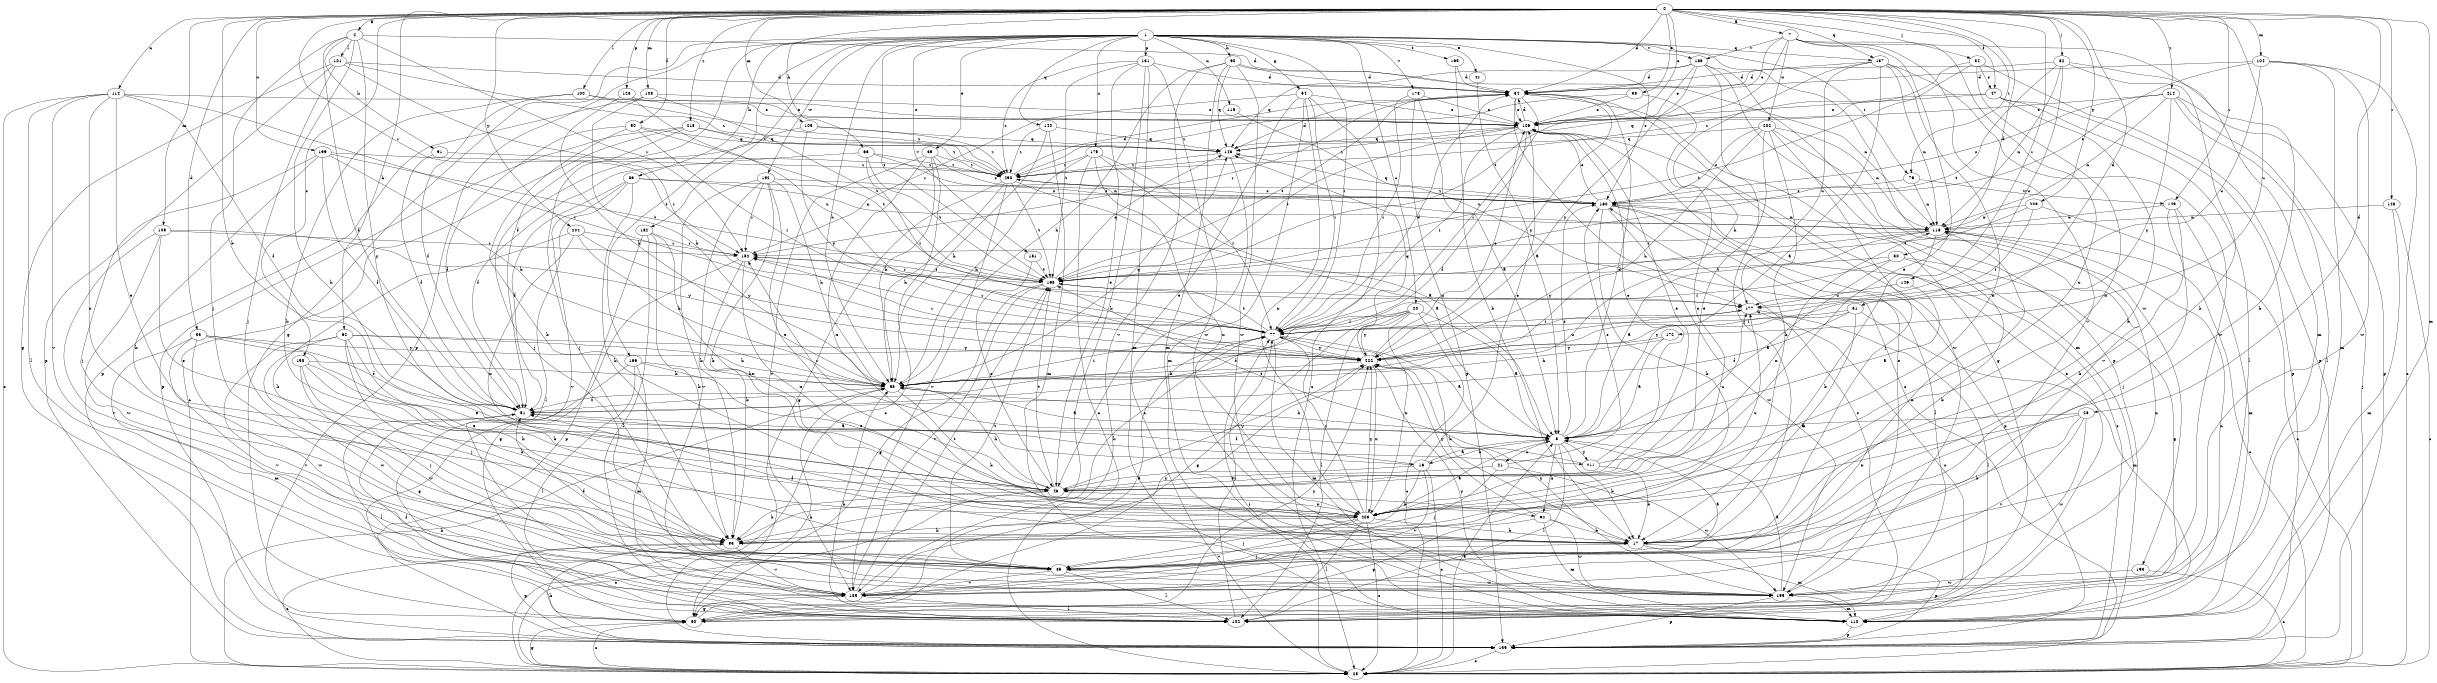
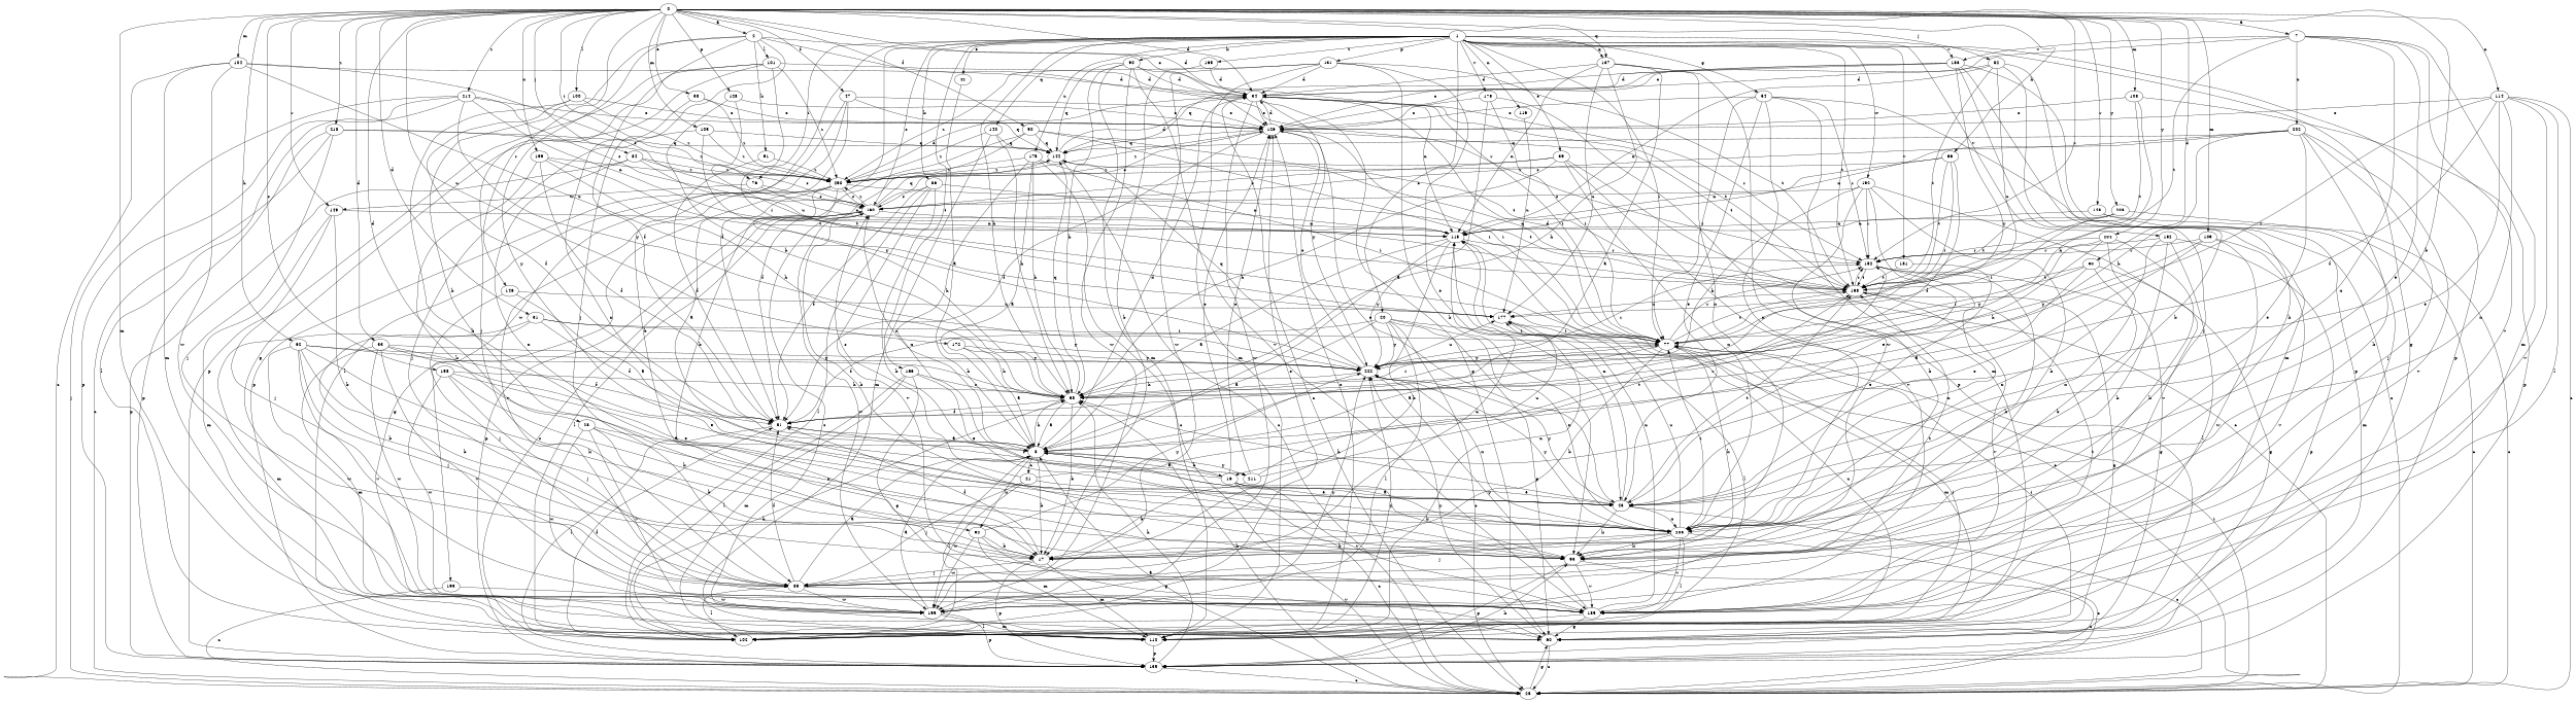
  strict digraph {
    0
    2
    7
    16
    28
    30
    31
    33
    34
    38
    47
    50
    62
    66
    76
    82
    84
    100
    104
    105
    108
    109
    110
    114
    126
    128
    137
    146
    148
    149
    152
    158
    172
    199
    204
    208
    214
    218
    51
    85
    91
    92
    101
    211
    168
    183
    43
    185
    202
    203
    8
    25
    93
    17
    195
    60
    77
    n58 [label=222]
    n59 [label=290]
    135
    102
-   143
+   143 [label=144]
    68
    118
    160
    177
    1
    20
    39
    42
    54
    86
    90
    116
    131
    140
    165
    166
    175
    178
    181
    182
    192
    193
    21
    0 -> 2 [label=a]
    0 -> 7 [label=a]
    0 -> 16 [label=b]
    0 -> 28 [label=d]
    0 -> 30 [label=d]
    0 -> 31 [label=d]
    0 -> 33 [label=d]
    0 -> 34 [label=d]
    0 -> 38 [label=e]
    0 -> 47 [label=f]
    0 -> 50 [label=f]
    0 -> 62 [label=h]
    0 -> 66 [label=h]
    0 -> 76 [label=i]
    0 -> 82 [label=j]
    0 -> 84 [label=j]
    0 -> 100 [label=l]
    0 -> 104 [label=m]
    0 -> 105 [label=m]
    0 -> 108 [label=m]
    0 -> 109 [label=m]
    0 -> 110 [label=m]
    0 -> 114 [label=n]
    0 -> 126 [label=o]
    0 -> 128 [label=p]
    0 -> 137 [label=q]
    0 -> 146 [label=r]
    0 -> 148 [label=r]
    0 -> 149 [label=r]
    0 -> 152 [label=r]
    0 -> 158 [label=s]
    0 -> 172 [label=u]
    0 -> 199 [label=x]
    0 -> 204 [label=y]
    0 -> 208 [label=y]
    0 -> 214 [label=z]
    0 -> 218 [label=z]
    2 -> 34 [label=d]
    2 -> 152 [label=r]
    2 -> 51 [label=f]
    2 -> 85 [label=j]
    2 -> 91 [label=k]
    2 -> 92 [label=k]
    2 -> 101 [label=l]
    2 -> 211 [label=y]
    7 -> 110 [label=m]
    7 -> 126 [label=o]
    7 -> 168 [label=t]
    7 -> 183 [label=v]
    7 -> 43 [label=e]
    7 -> 185 [label=v]
    7 -> 202 [label=x]
    7 -> 203 [label=x]
    16 -> 126 [label=o]
    16 -> 51 [label=f]
    16 -> 43 [label=e]
    16 -> 185 [label=v]
    16 -> 8 [label=a]
    16 -> 25 [label=c]
    16 -> 93 [label=k]
    28 -> 185 [label=v]
    28 -> 203 [label=x]
    28 -> 8 [label=a]
    28 -> 17 [label=b]
    28 -> 195 [label=w]
    30 -> 168 [label=t]
    30 -> 8 [label=a]
    30 -> 17 [label=b]
    30 -> 60 [label=g]
    30 -> 77 [label=i]
    31 -> 110 [label=m]
    31 -> 51 [label=f]
    31 -> 17 [label=b]
    31 -> 77 [label=i]
    31 -> n58 [label=y]
    33 -> 110 [label=m]
    33 -> 51 [label=f]
    33 -> 43 [label=e]
    33 -> 185 [label=v]
    33 -> 195 [label=w]
    33 -> n58 [label=y]
    34 -> 126 [label=o]
    34 -> 152 [label=r]
    34 -> 168 [label=t]
    34 -> 25 [label=c]
    34 -> 195 [label=w]
    34 -> 60 [label=g]
    34 -> 77 [label=i]
    34 -> n58 [label=y]
    38 -> 126 [label=o]
    38 -> 203 [label=x]
    38 -> n59 [label=z]
    47 -> 126 [label=o]
    47 -> 17 [label=b]
    47 -> 135 [label=p]
    47 -> 102 [label=l]
    47 -> 143 [label=q]
    50 -> 51 [label=f]
    50 -> 168 [label=t]
    50 -> 17 [label=b]
    50 -> 77 [label=i]
    50 -> 143 [label=q]
    62 -> 85 [label=j]
    62 -> 185 [label=v]
    62 -> 93 [label=k]
    62 -> 17 [label=b]
    62 -> 195 [label=w]
    62 -> n58 [label=y]
    62 -> 68 [label=h]
    66 -> 51 [label=f]
    66 -> 168 [label=t]
    66 -> 77 [label=i]
    66 -> n59 [label=z]
    66 -> 118 [label=n]
    76 -> 149 [label=w]
    76 -> 118 [label=n]
    76 -> 160 [label=s]
    82 -> 34 [label=d]
    82 -> 168 [label=t]
    82 -> 93 [label=k]
    82 -> 17 [label=b]
    82 -> 118 [label=n]
    82 -> 177 [label=u]
    84 -> 168 [label=t]
    84 -> 203 [label=x]
    84 -> n59 [label=z]
    84 -> 135 [label=p]
-   84 -> 47 [label=s]
+   84 -> 160 [label=s]
    100 -> 126 [label=o]
    100 -> 51 [label=f]
    100 -> 93 [label=k]
    100 -> n59 [label=z]
    104 -> 34 [label=d]
    104 -> 110 [label=m]
    104 -> 25 [label=c]
    104 -> 195 [label=w]
    104 -> 160 [label=s]
    104 -> 177 [label=u]
    105 -> 85 [label=j]
    105 -> n58 [label=y]
    105 -> n59 [label=z]
    105 -> 143 [label=q]
    108 -> 126 [label=o]
    108 -> 168 [label=t]
    108 -> 135 [label=p]
    108 -> 68 [label=h]
    109 -> 152 [label=r]
    109 -> 43 [label=e]
    109 -> 185 [label=v]
    109 -> 195 [label=w]
    109 -> n58 [label=y]
    110 -> 126 [label=o]
    110 -> n58 [label=y]
    110 -> 135 [label=p]
    110 -> 118 [label=n]
    114 -> 126 [label=o]
    114 -> 51 [label=f]
    114 -> 43 [label=e]
    114 -> 185 [label=v]
    114 -> 203 [label=x]
    114 -> 25 [label=c]
    114 -> 77 [label=i]
    114 -> 102 [label=l]
    126 -> 34 [label=d]
    126 -> 51 [label=f]
    126 -> 168 [label=t]
    126 -> 43 [label=e]
    126 -> 77 [label=i]
    126 -> n59 [label=z]
    126 -> 143 [label=q]
    128 -> 126 [label=o]
    128 -> 68 [label=h]
    128 -> 177 [label=u]
    137 -> 34 [label=d]
    137 -> 203 [label=x]
    137 -> 8 [label=a]
    137 -> 195 [label=w]
    137 -> 68 [label=h]
    137 -> 118 [label=n]
    137 -> 177 [label=u]
-   199 -> 85 [label=j]
+   146 -> 85 [label=j]
    146 -> 8 [label=a]
    146 -> 177 [label=u]
    148 -> 110 [label=m]
    148 -> 25 [label=c]
    148 -> 118 [label=n]
    149 -> 110 [label=m]
    149 -> 85 [label=j]
    149 -> 17 [label=b]
    149 -> 118 [label=n]
    152 -> 168 [label=t]
    152 -> 203 [label=x]
    152 -> 93 [label=k]
    152 -> 60 [label=g]
    158 -> 85 [label=j]
    158 -> 43 [label=e]
    158 -> 93 [label=k]
    158 -> 195 [label=w]
    158 -> 68 [label=h]
    172 -> 8 [label=a]
    172 -> n58 [label=y]
    172 -> 68 [label=h]
    199 -> 51 [label=f]
    199 -> 168 [label=t]
    199 -> 93 [label=k]
    199 -> n59 [label=z]
    199 -> 68 [label=h]
    204 -> 152 [label=r]
    204 -> 203 [label=x]
    204 -> 93 [label=k]
    204 -> n58 [label=y]
    204 -> 68 [label=h]
    208 -> 168 [label=t]
    208 -> 25 [label=c]
    208 -> 77 [label=i]
    208 -> 118 [label=n]
    214 -> 126 [label=o]
    214 -> 25 [label=j]
    214 -> n58 [label=y]
    214 -> 135 [label=p]
    214 -> 102 [label=l]
    214 -> 118 [label=n]
    214 -> 160 [label=s]
    218 -> 85 [label=j]
    218 -> 25 [label=c]
    218 -> n59 [label=z]
    218 -> 135 [label=p]
    218 -> 143 [label=q]
    51 -> 8 [label=a]
    51 -> 102 [label=l]
    85 -> 51 [label=f]
    85 -> 168 [label=t]
    85 -> 185 [label=v]
    85 -> 8 [label=a]
    85 -> 195 [label=w]
    85 -> 102 [label=l]
    85 -> 118 [label=n]
    91 -> 51 [label=f]
    91 -> n59 [label=z]
    92 -> 110 [label=m]
    92 -> 17 [label=b]
    92 -> 195 [label=w]
    92 -> 60 [label=g]
    92 -> n58 [label=y]
    101 -> 34 [label=d]
    101 -> 85 [label=j]
    101 -> 60 [label=g]
    101 -> 77 [label=i]
    101 -> n59 [label=z]
    101 -> 135 [label=p]
    211 -> 126 [label=o]
    211 -> 168 [label=t]
    211 -> 17 [label=b]
    211 -> 177 [label=u]
    168 -> 152 [label=r]
    168 -> 185 [label=v]
    168 -> 60 [label=g]
    168 -> 143 [label=q]
    168 -> 177 [label=u]
    183 -> 34 [label=d]
    183 -> 110 [label=m]
    183 -> 126 [label=o]
    183 -> 85 [label=j]
    183 -> n58 [label=y]
    183 -> 135 [label=p]
    183 -> 143 [label=q]
    43 -> 168 [label=t]
    43 -> 203 [label=x]
    43 -> 25 [label=c]
    43 -> 93 [label=k]
    43 -> n58 [label=y]
    43 -> 68 [label=h]
    43 -> 118 [label=n]
    185 -> 168 [label=t]
    185 -> 60 [label=g]
    185 -> n58 [label=y]
    185 -> 102 [label=l]
    185 -> 118 [label=n]
    202 -> 85 [label=j]
    202 -> 43 [label=e]
    202 -> 185 [label=v]
    202 -> 93 [label=k]
    202 -> 143 [label=q]
    202 -> 68 [label=h]
    202 -> 118 [label=n]
    202 -> 160 [label=s]
    203 -> 85 [label=j]
    203 -> 185 [label=v]
    203 -> 8 [label=a]
    203 -> 25 [label=c]
    203 -> 93 [label=k]
    203 -> 17 [label=b]
    203 -> 77 [label=i]
    203 -> n58 [label=y]
    203 -> 102 [label=l]
    203 -> 177 [label=u]
    8 -> 16 [label=b]
    8 -> 34 [label=d]
    8 -> 92 [label=k]
    8 -> 211 [label=y]
    8 -> 17 [label=b]
    8 -> 102 [label=l]
    8 -> 68 [label=h]
    8 -> 160 [label=s]
    8 -> 21 [label=c]
    25 -> 8 [label=a]
    25 -> 60 [label=g]
    25 -> 77 [label=i]
    25 -> 68 [label=h]
    93 -> 185 [label=v]
    93 -> 25 [label=c]
    93 -> 135 [label=p]
    17 -> 110 [label=m]
    17 -> 51 [label=f]
    17 -> 85 [label=j]
    17 -> 135 [label=p]
    195 -> 110 [label=m]
    195 -> 126 [label=o]
    195 -> 8 [label=a]
    195 -> n58 [label=y]
    195 -> 135 [label=p]
    60 -> 25 [label=c]
    60 -> 77 [label=i]
    60 -> n58 [label=y]
    60 -> 160 [label=s]
    77 -> 34 [label=d]
    77 -> 110 [label=m]
    77 -> 152 [label=r]
    77 -> 168 [label=t]
    77 -> 8 [label=a]
    77 -> 93 [label=k]
    77 -> 17 [label=b]
    77 -> n58 [label=y]
    n58 -> 126 [label=o]
    n58 -> 152 [label=r]
    n58 -> 203 [label=x]
    n58 -> 143 [label=q]
    n58 -> 68 [label=h]
    n58 -> 177 [label=u]
    n59 -> 34 [label=d]
    n59 -> 168 [label=t]
    n59 -> 185 [label=v]
    n59 -> 8 [label=a]
    n59 -> 60 [label=g]
    n59 -> 68 [label=h]
    n59 -> 160 [label=s]
    135 -> 25 [label=c]
    135 -> 93 [label=k]
    135 -> 68 [label=h]
    135 -> 160 [label=s]
    102 -> 51 [label=f]
    102 -> 77 [label=i]
    102 -> 68 [label=h]
    102 -> 177 [label=u]
    143 -> 34 [label=d]
    143 -> 25 [label=c]
    143 -> n59 [label=z]
    68 -> 51 [label=f]
    68 -> 8 [label=a]
    68 -> 17 [label=b]
    68 -> 77 [label=i]
    68 -> 143 [label=q]
    118 -> 152 [label=r]
    118 -> 8 [label=a]
    118 -> 25 [label=c]
    118 -> 17 [label=b]
    118 -> n58 [label=y]
    160 -> 126 [label=o]
    160 -> 93 [label=k]
    160 -> 195 [label=w]
    160 -> n59 [label=z]
    160 -> 135 [label=p]
    160 -> 102 [label=l]
    160 -> 143 [label=q]
    160 -> 118 [label=n]
    177 -> 77 [label=i]
    177 -> 102 [label=l]
    1 -> 76 [label=i]
    1 -> 137 [label=q]
    1 -> 51 [label=f]
    1 -> 168 [label=t]
    1 -> 183 [label=v]
    1 -> 60 [label=g]
    1 -> 77 [label=i]
    1 -> 135 [label=p]
    1 -> 68 [label=h]
    1 -> 160 [label=s]
    1 -> 20 [label=c]
    1 -> 39 [label=e]
    1 -> 42 [label=e]
    1 -> 54 [label=g]
    1 -> 86 [label=k]
    1 -> 90 [label=k]
    1 -> 116 [label=n]
    1 -> 131 [label=p]
    1 -> 140 [label=q]
    1 -> 165 [label=t]
    1 -> 166 [label=t]
    1 -> 175 [label=u]
    1 -> 178 [label=v]
    1 -> 181 [label=v]
    1 -> 182 [label=v]
    1 -> 192 [label=w]
    1 -> 193 [label=w]
    20 -> 51 [label=f]
    20 -> 203 [label=x]
    20 -> 8 [label=a]
    20 -> 25 [label=c]
    20 -> 60 [label=g]
    20 -> 77 [label=i]
    20 -> n58 [label=y]
    20 -> 102 [label=l]
    39 -> 185 [label=v]
    39 -> 203 [label=x]
    39 -> 25 [label=c]
    39 -> n59 [label=z]
    39 -> 68 [label=h]
    39 -> 160 [label=s]
    42 -> 8 [label=a]
    54 -> 110 [label=m]
    54 -> 126 [label=o]
    54 -> 152 [label=r]
    54 -> 43 [label=e]
    54 -> 203 [label=x]
    54 -> 25 [label=c]
    54 -> 77 [label=i]
    86 -> 51 [label=f]
    86 -> 185 [label=v]
    86 -> 93 [label=k]
    86 -> 102 [label=l]
    86 -> 118 [label=n]
    86 -> 160 [label=s]
    90 -> 34 [label=d]
    90 -> 110 [label=m]
    90 -> 185 [label=v]
    90 -> 195 [label=w]
    90 -> 143 [label=q]
    90 -> 68 [label=h]
    90 -> 118 [label=n]
    116 -> 177 [label=u]
    131 -> 34 [label=d]
    131 -> 110 [label=m]
    131 -> 168 [label=t]
    131 -> 43 [label=e]
    131 -> 93 [label=k]
    131 -> 195 [label=w]
    131 -> n59 [label=z]
    140 -> 110 [label=m]
    140 -> n59 [label=z]
    140 -> 143 [label=q]
    140 -> 68 [label=h]
    165 -> 34 [label=d]
    165 -> 17 [label=b]
    166 -> 110 [label=m]
    166 -> 43 [label=e]
    166 -> 60 [label=g]
    166 -> 102 [label=l]
-   166 -> 68 [label=h]
+   166 -> 68 [label=s]
    175 -> 203 [label=x]
    175 -> 8 [label=a]
    175 -> 25 [label=c]
    175 -> 77 [label=i]
    175 -> n59 [label=z]
    175 -> 68 [label=h]
    178 -> 126 [label=o]
    178 -> 8 [label=a]
    178 -> 77 [label=i]
    178 -> 135 [label=p]
    181 -> 168 [label=t]
    181 -> 43 [label=e]
    182 -> 152 [label=r]
    182 -> 203 [label=x]
    182 -> 93 [label=k]
    182 -> 135 [label=p]
    182 -> 102 [label=l]
    192 -> 152 [label=r]
    192 -> 43 [label=e]
    192 -> 185 [label=v]
    192 -> 93 [label=k]
    192 -> 17 [label=b]
    192 -> 68 [label=h]
    192 -> 160 [label=s]
    193 -> 25 [label=c]
    193 -> 195 [label=w]
    21 -> 152 [label=r]
    21 -> 85 [label=j]
    21 -> 43 [label=e]
    21 -> 195 [label=w]
    21 -> 160 [label=s]
  }
